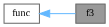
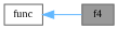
  digraph {
    rankdir=LR
    fontname="Liberation Serif"
    node [color=gray40 fontname="Liberation Serif" fontsize=10 shape=box style=filled]
-   n1 [fillcolor=grey60 fontcolor=black height=0.2 label=f3 width=0.4]
+   n1 [fillcolor=grey60 fontcolor=black height=0.2 label=f4 width=0.4]
    n2 [fillcolor=white height=0.2 label=func width=0.4]
    n2 -> n1 [color=steelblue1 dir=back fontname="Liberation Serif" fontsize=10 labelfontname=Helvetica labelfontsize=10 style=solid]
  }
